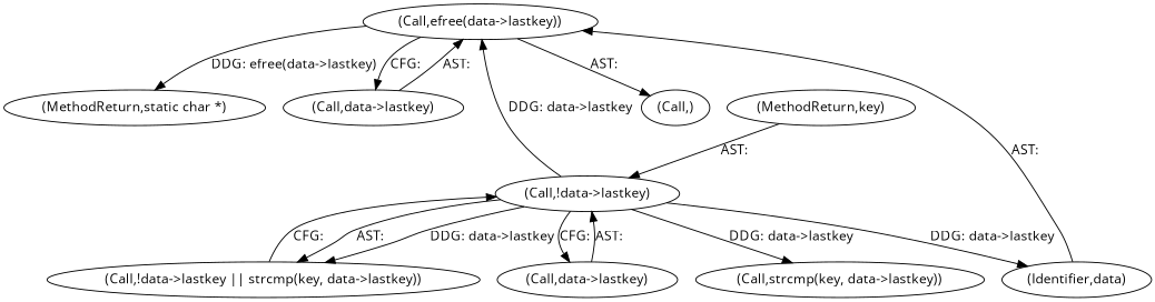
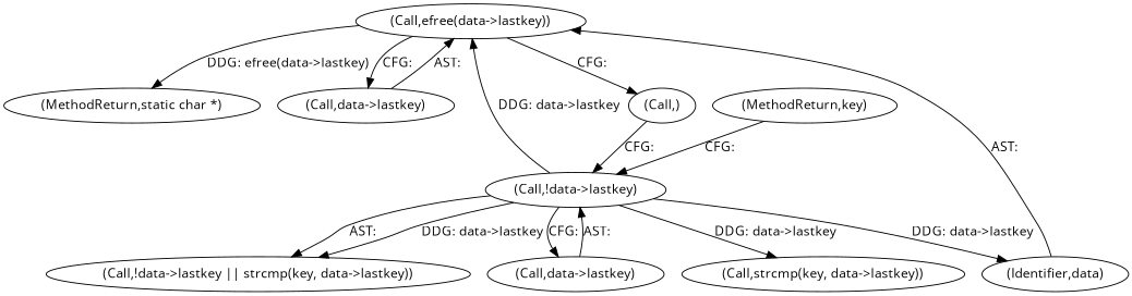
  digraph {
    fontname="Open Sans"
    node [fontname="Open Sans"]
    edge [fontname="Open Sans"]
    n1 [label="(Call,efree(data->lastkey))"]
    n2 [label="(MethodReturn,static char *)"]
    n3 [label="(Call,data->lastkey)"]
    n4 [label="(Call,)"]
    n5 [label="(Call,!data->lastkey)"]
    n6 [label="(Call,strcmp(key, data->lastkey))"]
    n7 [label="(Call,!data->lastkey || strcmp(key, data->lastkey))"]
    n8 [label="(Call,data->lastkey)"]
    n9 [label="(Identifier,data)"]
    n10 [label="(MethodReturn,key)"]
    n1 -> n2 [label="DDG: efree(data->lastkey)"]
    n1 -> n3 [label="CFG: "]
-   n1 -> n4 [label="AST: "]
+   n1 -> n4 [label="CFG: "]
    n3 -> n1 [label="AST: "]
    n5 -> n1 [label="DDG: data->lastkey"]
    n5 -> n6 [label="DDG: data->lastkey"]
    n5 -> n7 [label="AST: "]
    n5 -> n7 [label="DDG: data->lastkey"]
    n5 -> n8 [label="CFG: "]
    n5 -> n9 [label="DDG: data->lastkey"]
-   n7 -> n5 [label="CFG: "]
+   n4 -> n5 [label="CFG: "]
    n8 -> n5 [label="AST: "]
    n9 -> n1 [label="AST: "]
-   n10 -> n5 [label="AST: "]
+   n10 -> n5 [label="CFG: "]
  }
